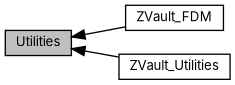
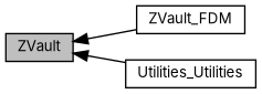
  digraph {
    fontname=Inter
    rankdir=LR
    node [color=black fillcolor=white fontname=Inter fontsize=10 shape=box style=filled]
    edge [dir=back fontname=Inter fontsize=10 labelfontname=Helvetica labelfontsize=10 shape=plaintext style=solid]
    n1 [height=0.2 label=ZVault_FDM width=0.4]
-   n2 [height=0.2 label=ZVault_Utilities width=0.4]
-   n3 [fillcolor=grey75 fontcolor=black height=0.2 label=Utilities width=0.4]
+   n2 [height=0.2 label=Utilities_Utilities width=0.4]
+   n3 [fillcolor=grey75 fontcolor=black height=0.2 label=ZVault width=0.4]
    n3 -> n1
    n3 -> n2
  }
